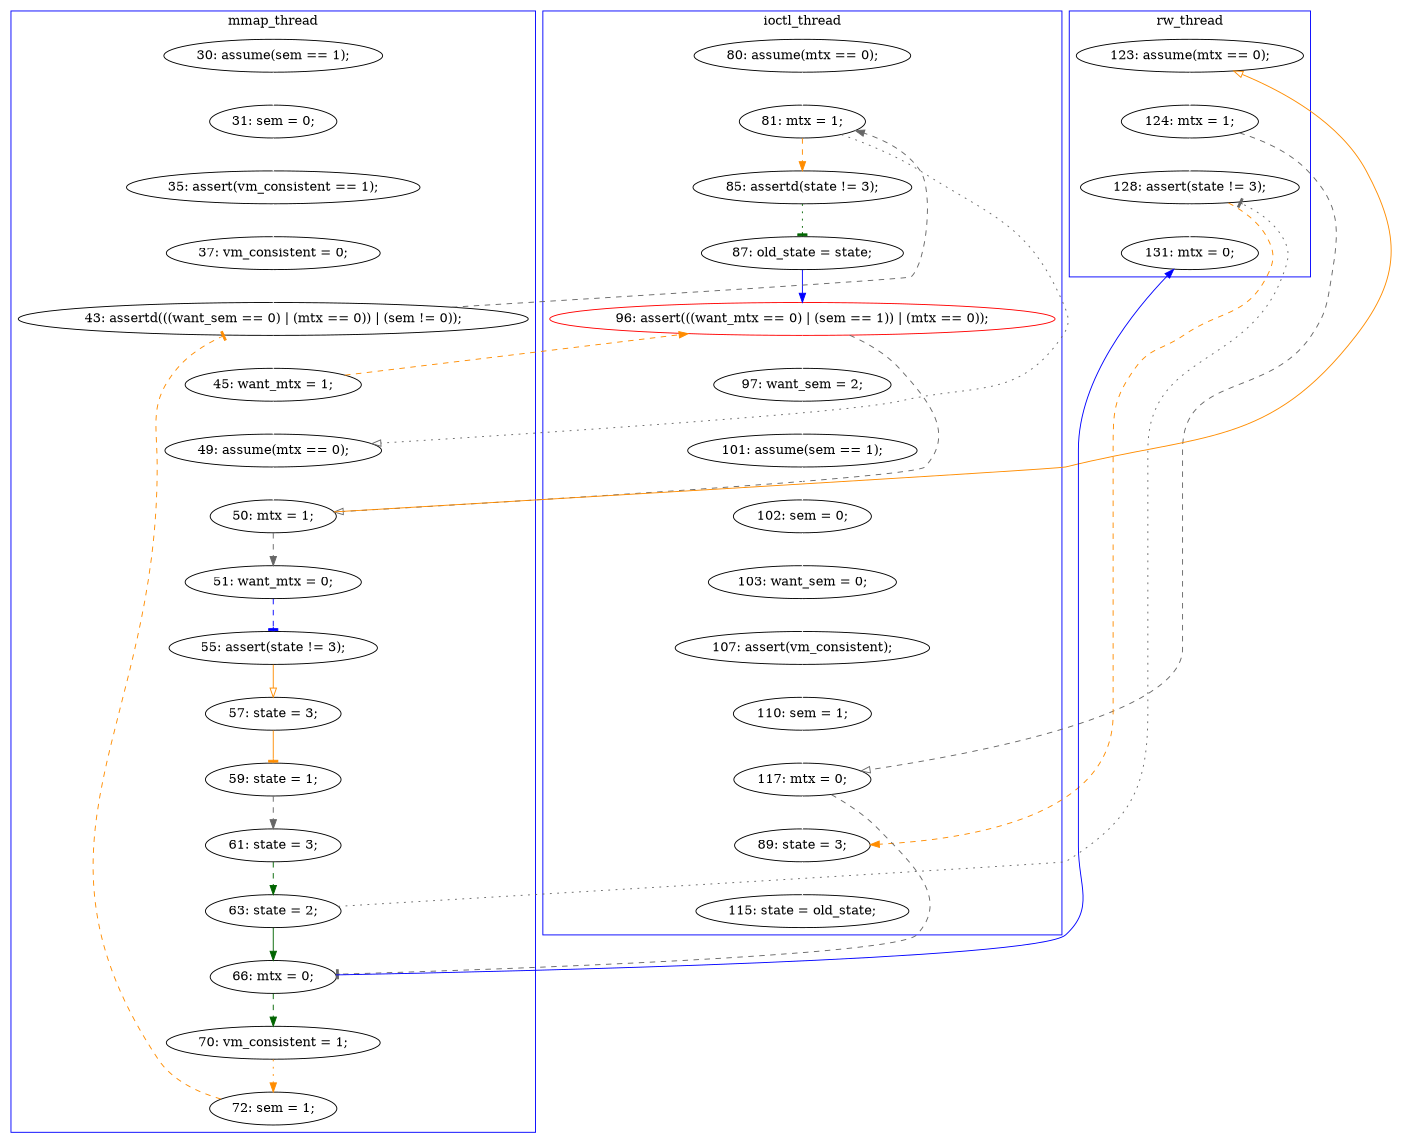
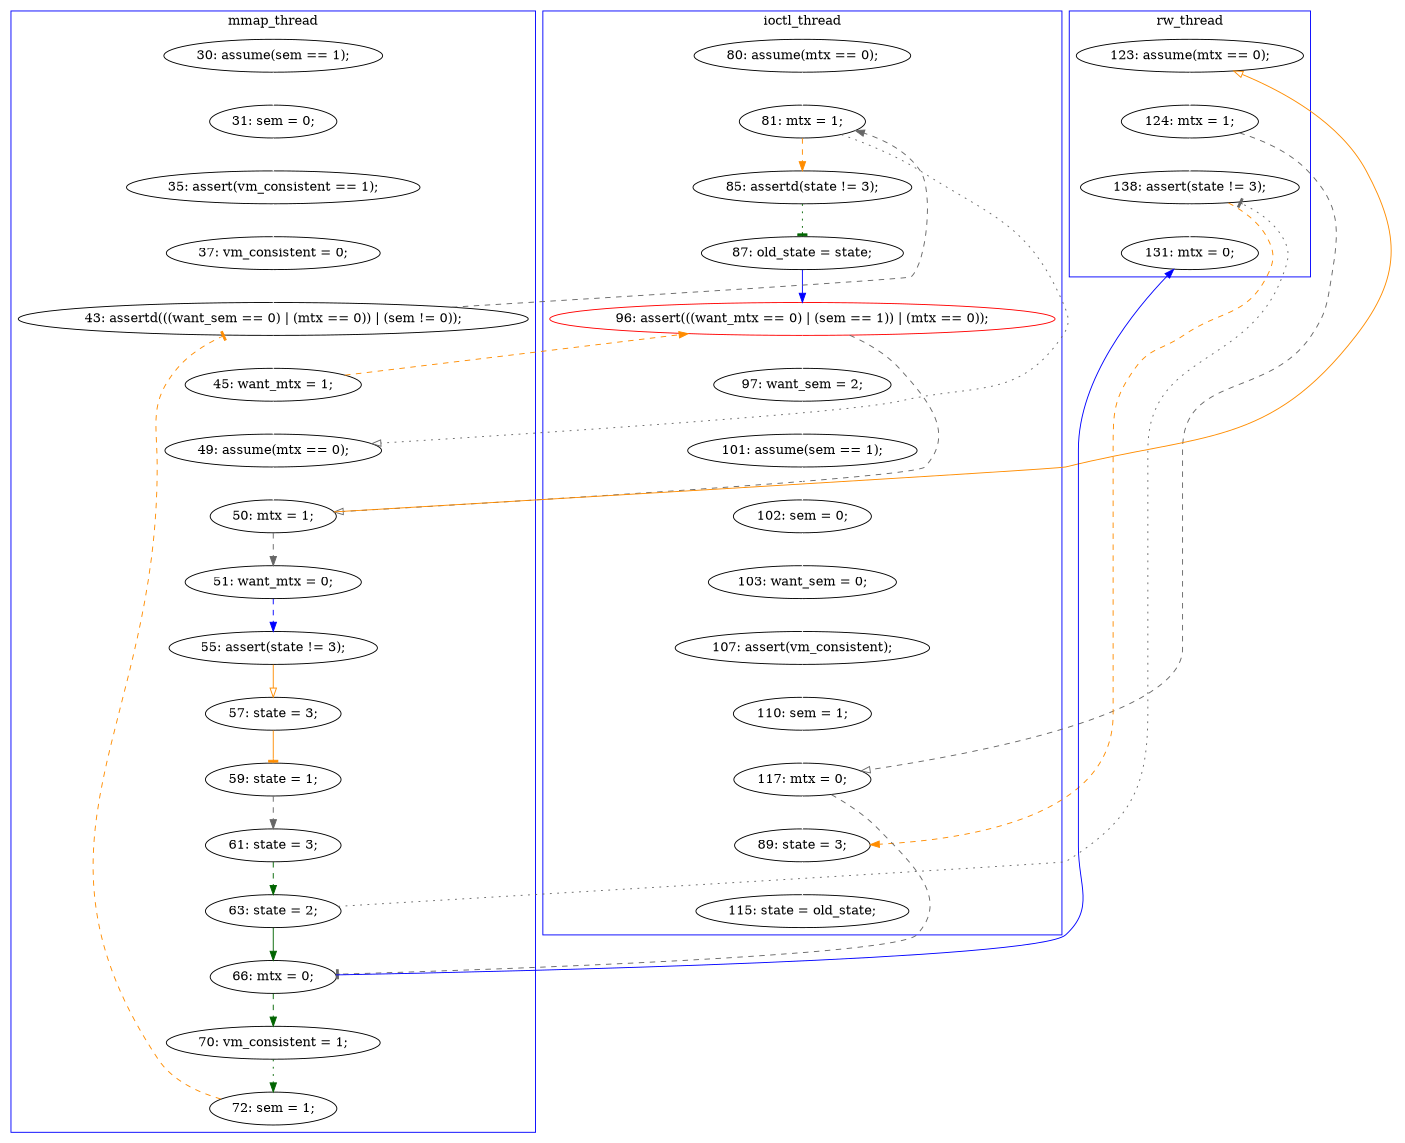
  digraph {
    edge [color=white style=solid]
    n1 [label="124: mtx = 1;"]
-   n2 [label="128: assert(state != 3);"]
+   n2 [label="138: assert(state != 3);"]
    n3 [label="131: mtx = 0;"]
    n4 [label="123: assume(mtx == 0);"]
    n5 [label="89: state = 3;"]
    n6 [label="115: state = old_state;"]
    n7 [label="80: assume(mtx == 0);"]
    n8 [label="81: mtx = 1;"]
    n9 [color=red label="96: assert(((want_mtx == 0) | (sem == 1)) | (mtx == 0));"]
    n10 [label="101: assume(sem == 1);"]
    n11 [label="102: sem = 0;"]
    n12 [label="103: want_sem = 0;"]
    n13 [label="107: assert(vm_consistent);"]
    n14 [label="117: mtx = 0;"]
    n15 [label="110: sem = 1;"]
    n16 [label="97: want_sem = 2;"]
    n17 [label="85: assertd(state != 3);"]
    n18 [label="87: old_state = state;"]
    n19 [label="31: sem = 0;"]
    n20 [label="35: assert(vm_consistent == 1);"]
    n21 [label="57: state = 3;"]
    n22 [label="59: state = 1;"]
    n23 [label="45: want_mtx = 1;"]
    n24 [label="61: state = 3;"]
    n25 [label="49: assume(mtx == 0);"]
    n26 [label="50: mtx = 1;"]
    n27 [label="70: vm_consistent = 1;"]
    n28 [label="72: sem = 1;"]
    n29 [label="66: mtx = 0;"]
    n30 [label="55: assert(state != 3);"]
    n31 [label="37: vm_consistent = 0;"]
    n32 [label="43: assertd(((want_sem == 0) | (mtx == 0)) | (sem != 0));"]
    n33 [label="51: want_mtx = 0;"]
    n34 [label="63: state = 2;"]
    n35 [label="30: assume(sem == 1);"]
    subgraph cluster_1 {
      color=blue
      label=rw_thread
      n1
      n2
      n3
      n4
    }
    subgraph cluster_2 {
      color=blue
      label=ioctl_thread
      n5
      n6
      n7
      n8
      n9
      n10
      n11
      n12
      n13
      n14
      n15
      n16
      n17
      n18
    }
    subgraph cluster_3 {
      color=blue
      label=mmap_thread
      n19
      n20
      n21
      n22
      n23
      n24
      n25
      n26
      n27
      n28
      n29
      n30
      n31
      n32
      n33
      n34
      n35
    }
    n1 -> n2
    n1 -> n14 [arrowhead=onormal color=gray40 constraint=false style=dashed]
    n2 -> n3
    n2 -> n5 [arrowhead=normal color=darkorange constraint=false style=dashed]
    n4 -> n1
    n5 -> n6
    n7 -> n8
    n8 -> n17 [arrowhead=normal color=darkorange style=dashed]
    n8 -> n25 [arrowhead=onormal color=gray40 constraint=false style=dotted]
    n9 -> n16
    n9 -> n26 [arrowhead=onormal color=gray40 constraint=false style=dashed]
    n10 -> n11
    n11 -> n12
    n12 -> n13
    n13 -> n15
    n14 -> n5
    n14 -> n29 [arrowhead=tee color=gray40 constraint=false style=dashed]
    n15 -> n14
    n16 -> n10
    n17 -> n18 [arrowhead=tee color=darkgreen style=dotted]
    n18 -> n9 [arrowhead=normal color=blue]
    n19 -> n20
    n20 -> n31
    n21 -> n22 [arrowhead=tee color=darkorange]
    n22 -> n24 [arrowhead=normal color=gray40 style=dashed]
    n23 -> n9 [arrowhead=normal color=darkorange constraint=false style=dashed]
    n23 -> n25
    n24 -> n34 [arrowhead=normal color=darkgreen style=dashed]
    n25 -> n26
    n26 -> n4 [arrowhead=onormal color=darkorange constraint=false]
    n26 -> n33 [arrowhead=normal color=gray40 style=dashed]
-   n27 -> n28 [arrowhead=normal color=darkorange style=dotted]
+   n27 -> n28 [arrowhead=normal color=darkgreen style=dotted]
    n28 -> n32 [arrowhead=tee color=darkorange constraint=false style=dashed]
    n29 -> n3 [arrowhead=normal color=blue constraint=false]
    n29 -> n27 [arrowhead=normal color=darkgreen style=dashed]
    n30 -> n21 [arrowhead=onormal color=darkorange]
    n31 -> n32
    n32 -> n8 [arrowhead=normal color=gray40 constraint=false style=dashed]
    n32 -> n23
-   n33 -> n30 [arrowhead=tee color=blue style=dashed]
+   n33 -> n30 [arrowhead=normal color=blue style=dashed]
    n34 -> n2 [arrowhead=tee color=gray40 constraint=false style=dotted]
    n34 -> n29 [arrowhead=normal color=darkgreen]
    n35 -> n19
  }
